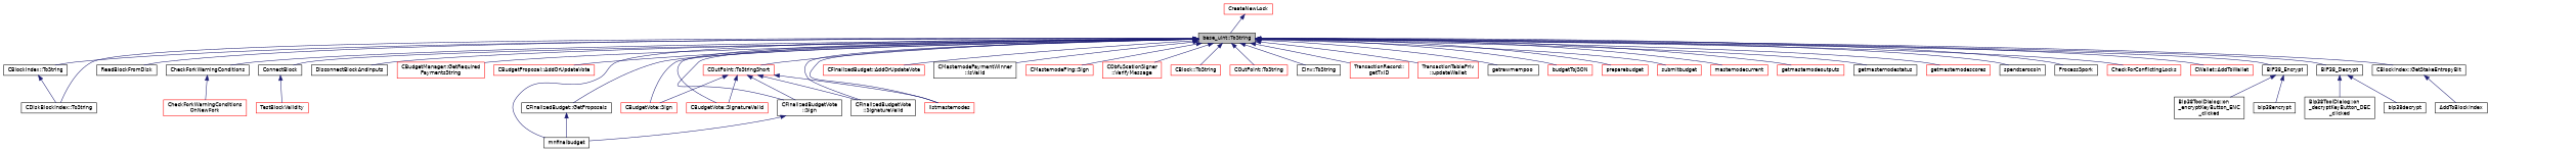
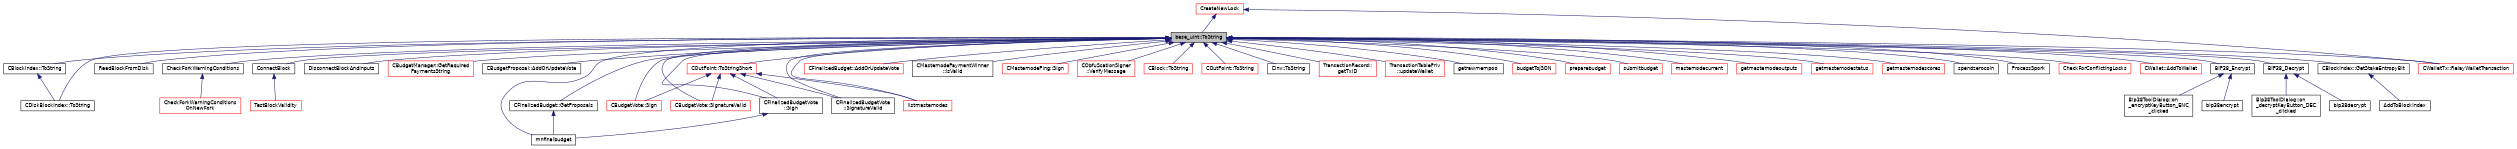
  digraph {
    rankdir=TB
    node [color=black fillcolor=white fontname=Helvetica fontsize=10 shape=record style=filled]
    edge [color=midnightblue dir=back fontname=Helvetica fontsize=10 labelfontname=Helvetica labelfontsize=10 style=solid]
    n1 [fillcolor=grey75 fontcolor=black height=0.2 label="base_uint::ToString" width=0.4]
    n2 [height=0.2 label=BIP38_Encrypt width=0.4]
    n3 [height=0.2 label=BIP38_Decrypt width=0.4]
    n4 [height=0.2 label="CBlockIndex::GetStakeEntropyBit" width=0.4]
    n5 [height=0.2 label="CBlockIndex::ToString" width=0.4]
    n6 [height=0.2 label="CDiskBlockIndex::ToString" width=0.4]
    n7 [height=0.2 label=ReadBlockFromDisk width=0.4]
    n8 [height=0.2 label=CheckForkWarningConditions width=0.4]
    n9 [height=0.2 label=ConnectBlock width=0.4]
    n10 [height=0.2 label=DisconnectBlockAndInputs width=0.4]
    n11 [color=red height=0.2 label="CBudgetManager::GetRequired\lPaymentsString" width=0.4]
-   n12 [color=red height=0.2 label="CBudgetProposal::AddOrUpdateVote" width=0.4]
+   n12 [height=0.2 label="CBudgetProposal::AddOrUpdateVote" width=0.4]
    n13 [color=red height=0.2 label="CBudgetVote::Sign" width=0.4]
    n14 [color=red height=0.2 label="CBudgetVote::SignatureValid" width=0.4]
    n15 [color=red height=0.2 label="CFinalizedBudget::AddOrUpdateVote" width=0.4]
    n16 [height=0.2 label="CFinalizedBudget::GetProposals" width=0.4]
    n17 [height=0.2 label=mnfinalbudget width=0.4]
    n18 [height=0.2 label="CFinalizedBudgetVote\l::Sign" width=0.4]
    n19 [height=0.2 label="CFinalizedBudgetVote\l::SignatureValid" width=0.4]
    n20 [height=0.2 label="CMasternodePaymentWinner\l::IsValid" width=0.4]
    n21 [color=red height=0.2 label="CMasternodePing::Sign" width=0.4]
    n22 [color=red height=0.2 label="CObfuScationSigner\l::VerifyMessage" width=0.4]
    n23 [color=red height=0.2 label="CBlock::ToString" width=0.4]
    n24 [color=red height=0.2 label="COutPoint::ToString" width=0.4]
    n25 [color=red height=0.2 label="COutPoint::ToStringShort" width=0.4]
    n26 [color=red height=0.2 label=listmasternodes width=0.4]
    n27 [height=0.2 label="CInv::ToString" width=0.4]
    n28 [color=red height=0.2 label="TransactionRecord::\lgetTxID" width=0.4]
    n29 [color=red height=0.2 label="TransactionTablePriv\l::updateWallet" width=0.4]
    n30 [height=0.2 label=getrawmempool width=0.4]
    n31 [color=red height=0.2 label=budgetToJSON width=0.4]
    n32 [color=red height=0.2 label=preparebudget width=0.4]
    n33 [color=red height=0.2 label=submitbudget width=0.4]
    n34 [color=red height=0.2 label=masternodecurrent width=0.4]
    n35 [color=red height=0.2 label=getmasternodeoutputs width=0.4]
-   n36 [height=0.2 label=getmasternodestatus width=0.4]
+   n36 [color=red height=0.2 label=getmasternodestatus width=0.4]
    n37 [color=red height=0.2 label=getmasternodescores width=0.4]
    n38 [height=0.2 label=spendzerocoin width=0.4]
    n39 [height=0.2 label=ProcessSpork width=0.4]
+   n40 [color=red height=0.2 label="CWalletTx::RelayWalletTransaction" width=0.4]
    n41 [color=red height=0.2 label=CheckForConflictingLocks width=0.4]
    n42 [color=red height=0.2 label="CWallet::AddToWallet" width=0.4]
    n43 [height=0.2 label="Bip38ToolDialog::on\l_encryptKeyButton_ENC\l_clicked" width=0.4]
    n44 [height=0.2 label=bip38encrypt width=0.4]
    n45 [height=0.2 label="Bip38ToolDialog::on\l_decryptKeyButton_DEC\l_clicked" width=0.4]
    n46 [height=0.2 label=bip38decrypt width=0.4]
    n47 [height=0.2 label=AddToBlockIndex width=0.4]
    n48 [color=red height=0.2 label="CheckForkWarningConditions\lOnNewFork" width=0.4]
    n49 [color=red height=0.2 label=TestBlockValidity width=0.4]
    n50 [color=red height=0.2 label=CreateNewLock width=0.4]
    n1 -> n2
    n1 -> n3
    n1 -> n4
    n1 -> n5
    n1 -> n6
    n1 -> n7
    n1 -> n8
    n1 -> n9
    n1 -> n10
    n1 -> n11
    n1 -> n12
    n1 -> n13
    n1 -> n14
    n1 -> n15
    n1 -> n16
    n1 -> n17
    n1 -> n18
    n1 -> n19
    n1 -> n20
    n1 -> n21
    n1 -> n22
    n1 -> n23
    n1 -> n24
    n1 -> n25
    n1 -> n26
    n1 -> n27
    n1 -> n28
    n1 -> n29
    n1 -> n30
    n1 -> n31
    n1 -> n32
    n1 -> n33
    n1 -> n34
    n1 -> n35
    n1 -> n36
    n1 -> n37
    n1 -> n38
    n1 -> n39
+   n1 -> n40
    n1 -> n41
    n1 -> n42
    n2 -> n43
    n2 -> n44
    n3 -> n45
    n3 -> n46
    n4 -> n47
    n5 -> n6
    n8 -> n48
    n9 -> n49
    n16 -> n17
    n18 -> n17
    n25 -> n13
    n25 -> n14
    n25 -> n18
    n25 -> n19
    n25 -> n26
    n50 -> n1
+   n50 -> n40
  }
